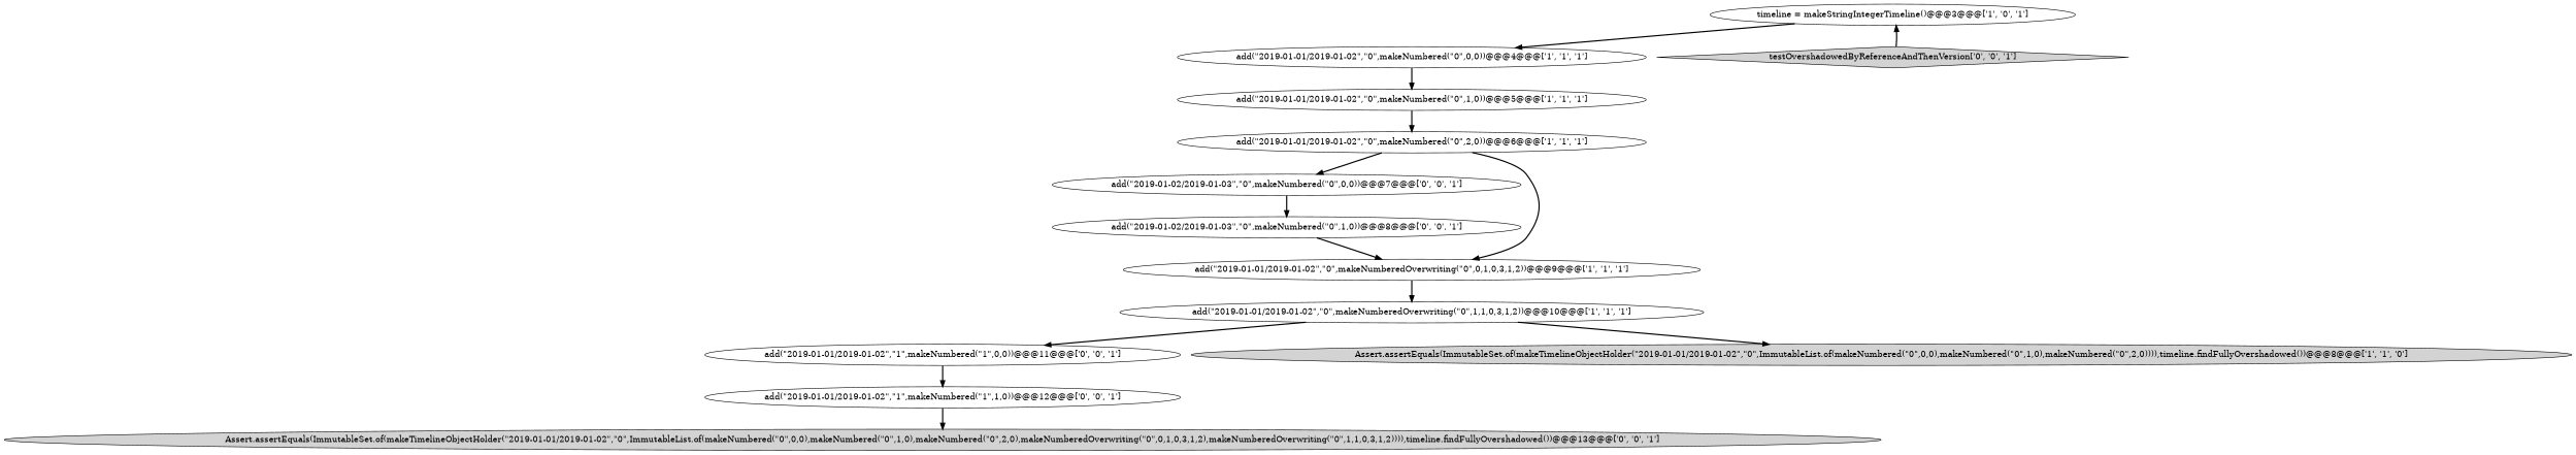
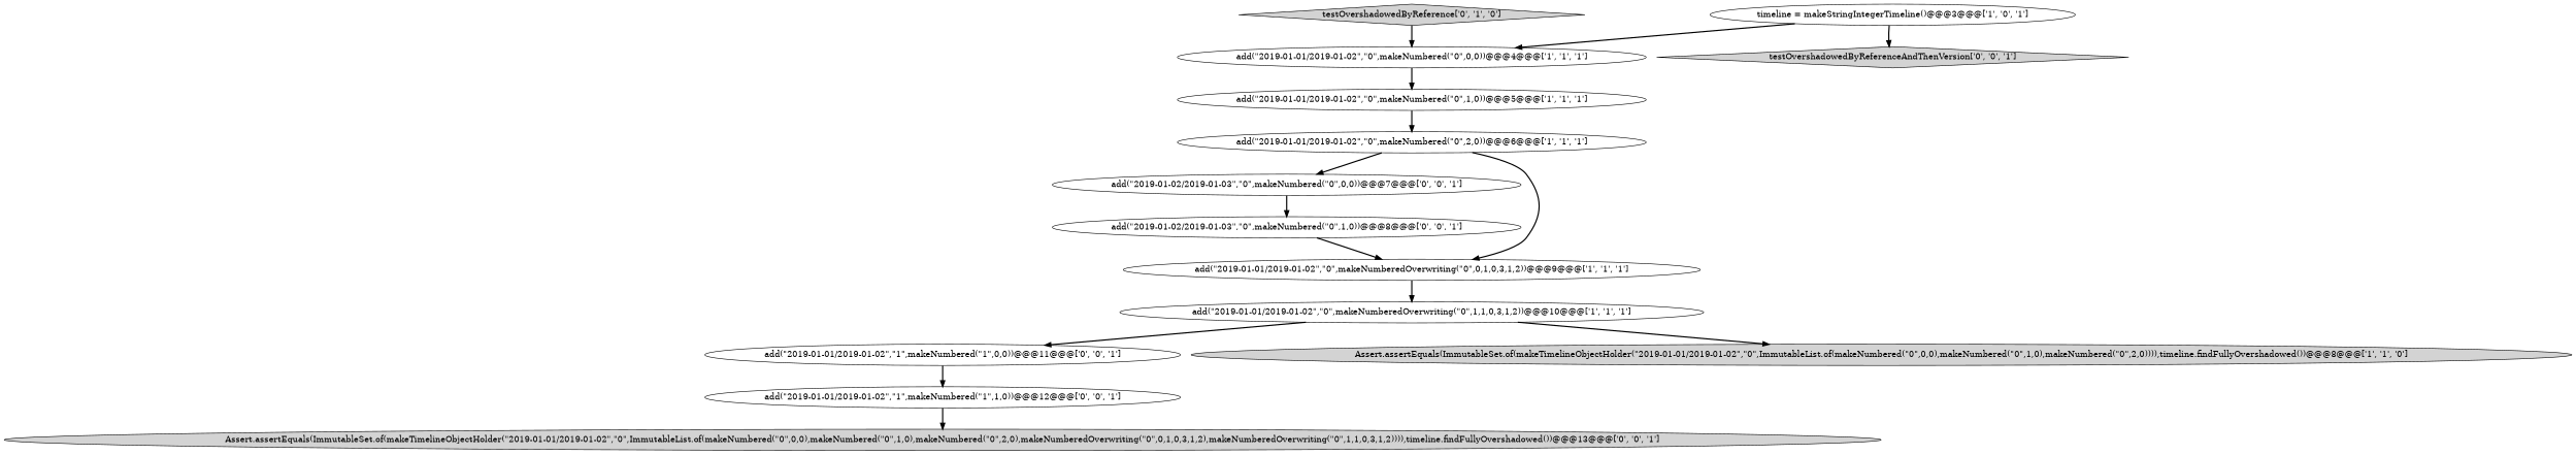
  digraph {
    node [fillcolor=white shape=ellipse style=filled]
    edge [style=bold]
    n1 [label="add(\"2019-01-01/2019-01-02\",\"1\",makeNumbered(\"1\",0,0))@@@11@@@['0', '0', '1']"]
    n2 [label="add(\"2019-01-01/2019-01-02\",\"1\",makeNumbered(\"1\",1,0))@@@12@@@['0', '0', '1']"]
    n3 [fillcolor=lightgray label="Assert.assertEquals(ImmutableSet.of(makeTimelineObjectHolder(\"2019-01-01/2019-01-02\",\"0\",ImmutableList.of(makeNumbered(\"0\",0,0),makeNumbered(\"0\",1,0),makeNumbered(\"0\",2,0),makeNumberedOverwriting(\"0\",0,1,0,3,1,2),makeNumberedOverwriting(\"0\",1,1,0,3,1,2)))),timeline.findFullyOvershadowed())@@@13@@@['0', '0', '1']"]
    n4 [label="add(\"2019-01-01/2019-01-02\",\"0\",makeNumbered(\"0\",2,0))@@@6@@@['1', '1', '1']"]
    n5 [label="add(\"2019-01-02/2019-01-03\",\"0\",makeNumbered(\"0\",0,0))@@@7@@@['0', '0', '1']"]
    n6 [label="add(\"2019-01-01/2019-01-02\",\"0\",makeNumberedOverwriting(\"0\",0,1,0,3,1,2))@@@9@@@['1', '1', '1']"]
    n7 [label="add(\"2019-01-02/2019-01-03\",\"0\",makeNumbered(\"0\",1,0))@@@8@@@['0', '0', '1']"]
    n8 [label="add(\"2019-01-01/2019-01-02\",\"0\",makeNumberedOverwriting(\"0\",1,1,0,3,1,2))@@@10@@@['1', '1', '1']"]
+   n9 [fillcolor=lightgray label="testOvershadowedByReference['0', '1', '0']" shape=diamond]
    n10 [label="add(\"2019-01-01/2019-01-02\",\"0\",makeNumbered(\"0\",0,0))@@@4@@@['1', '1', '1']"]
    n11 [label="add(\"2019-01-01/2019-01-02\",\"0\",makeNumbered(\"0\",1,0))@@@5@@@['1', '1', '1']"]
    n12 [fillcolor=lightgray label="Assert.assertEquals(ImmutableSet.of(makeTimelineObjectHolder(\"2019-01-01/2019-01-02\",\"0\",ImmutableList.of(makeNumbered(\"0\",0,0),makeNumbered(\"0\",1,0),makeNumbered(\"0\",2,0)))),timeline.findFullyOvershadowed())@@@8@@@['1', '1', '0']"]
    n13 [fillcolor=lightgray label="testOvershadowedByReferenceAndThenVersion['0', '0', '1']" shape=diamond]
    n14 [label="timeline = makeStringIntegerTimeline()@@@3@@@['1', '0', '1']"]
    n1 -> n2
    n2 -> n3
    n4 -> n5
    n4 -> n6
    n5 -> n7
    n6 -> n8
    n7 -> n6
    n8 -> n1
    n8 -> n12
+   n9 -> n10
    n10 -> n11
    n11 -> n4
-   n13 -> n14
+   n14 -> n13
    n14 -> n10
  }
